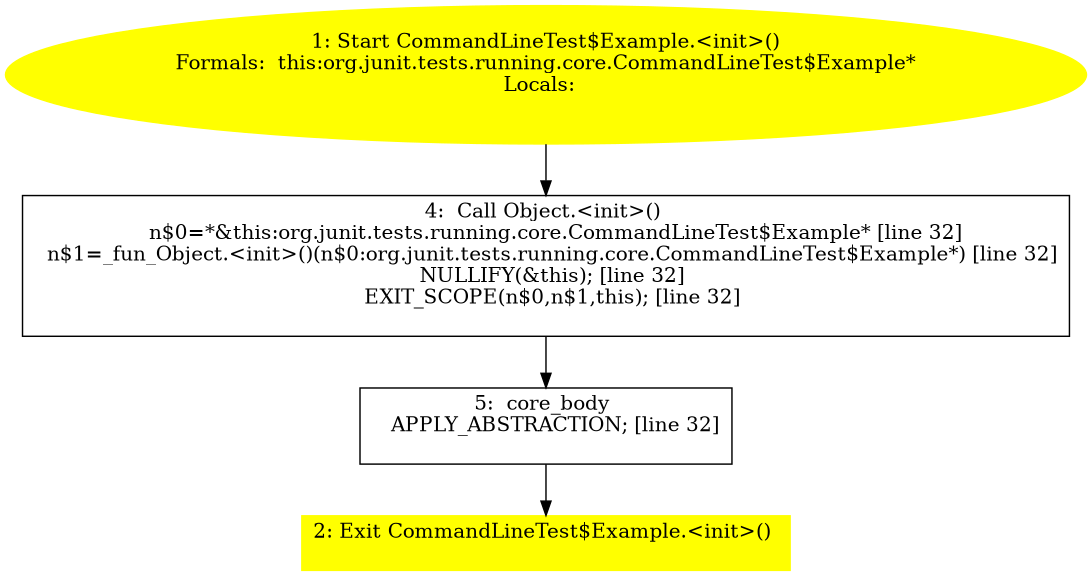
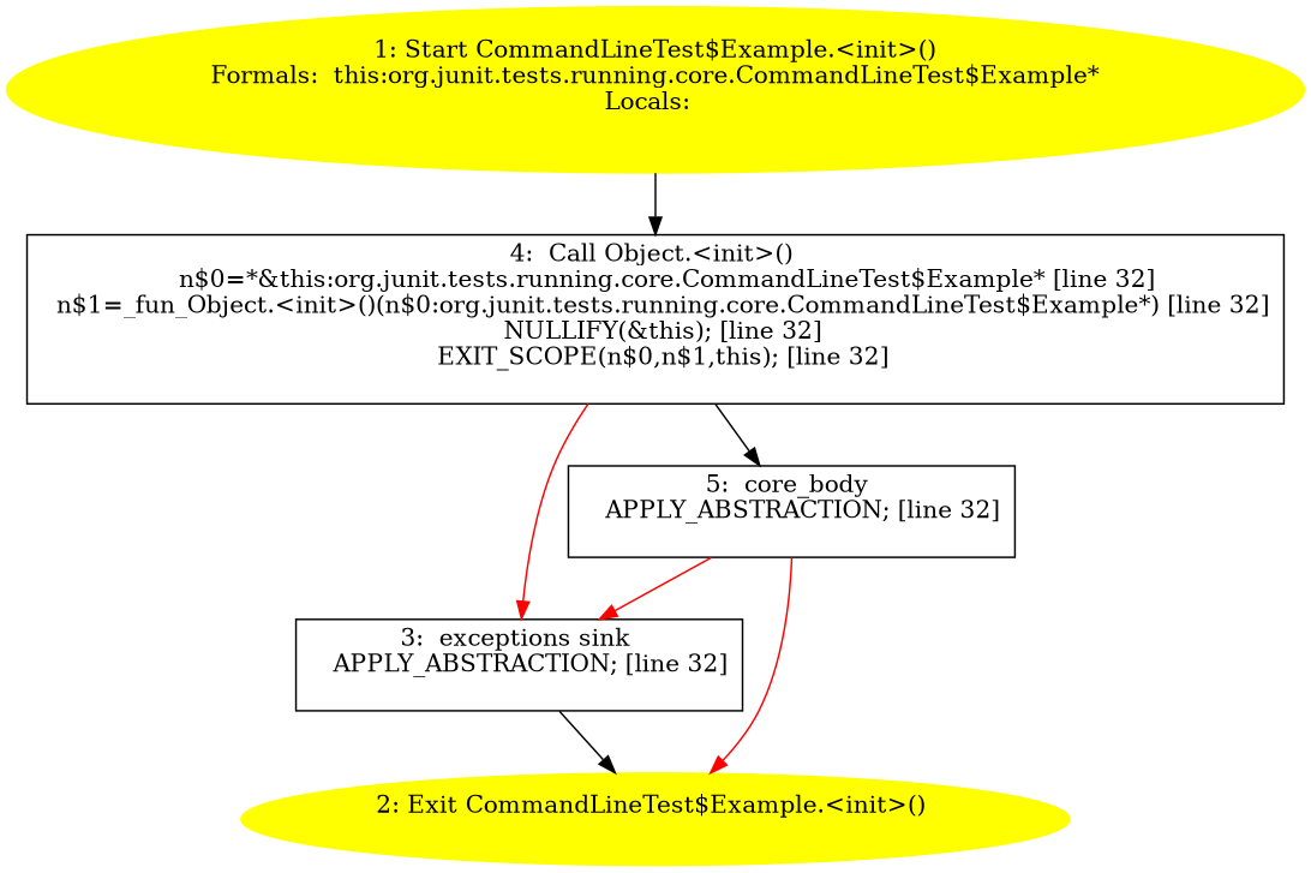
  digraph {
    node [shape=box]
    n1 [color=yellow label="1: Start CommandLineTest$Example.<init>()\nFormals:  this:org.junit.tests.running.core.CommandLineTest$Example*\nLocals:  \n  " style=filled shape=""]
    n2 [label="4:  Call Object.<init>() \n   n$0=*&this:org.junit.tests.running.core.CommandLineTest$Example* [line 32]\n  n$1=_fun_Object.<init>()(n$0:org.junit.tests.running.core.CommandLineTest$Example*) [line 32]\n  NULLIFY(&this); [line 32]\n  EXIT_SCOPE(n$0,n$1,this); [line 32]\n "]
+   n3 [label="3:  exceptions sink \n   APPLY_ABSTRACTION; [line 32]\n "]
    n4 [label="5:  core_body \n   APPLY_ABSTRACTION; [line 32]\n "]
-   n5 [color=yellow label="2: Exit CommandLineTest$Example.<init>() \n  " style=filled]
+   n5 [color=yellow label="2: Exit CommandLineTest$Example.<init>() \n  " style=filled shape=""]
    n1 -> n2
+   n2 -> n3 [color=red]
    n2 -> n4
-   n4 -> n5
+   n3 -> n5
+   n4 -> n3 [color=red]
+   n4 -> n5 [color=red]
  }
